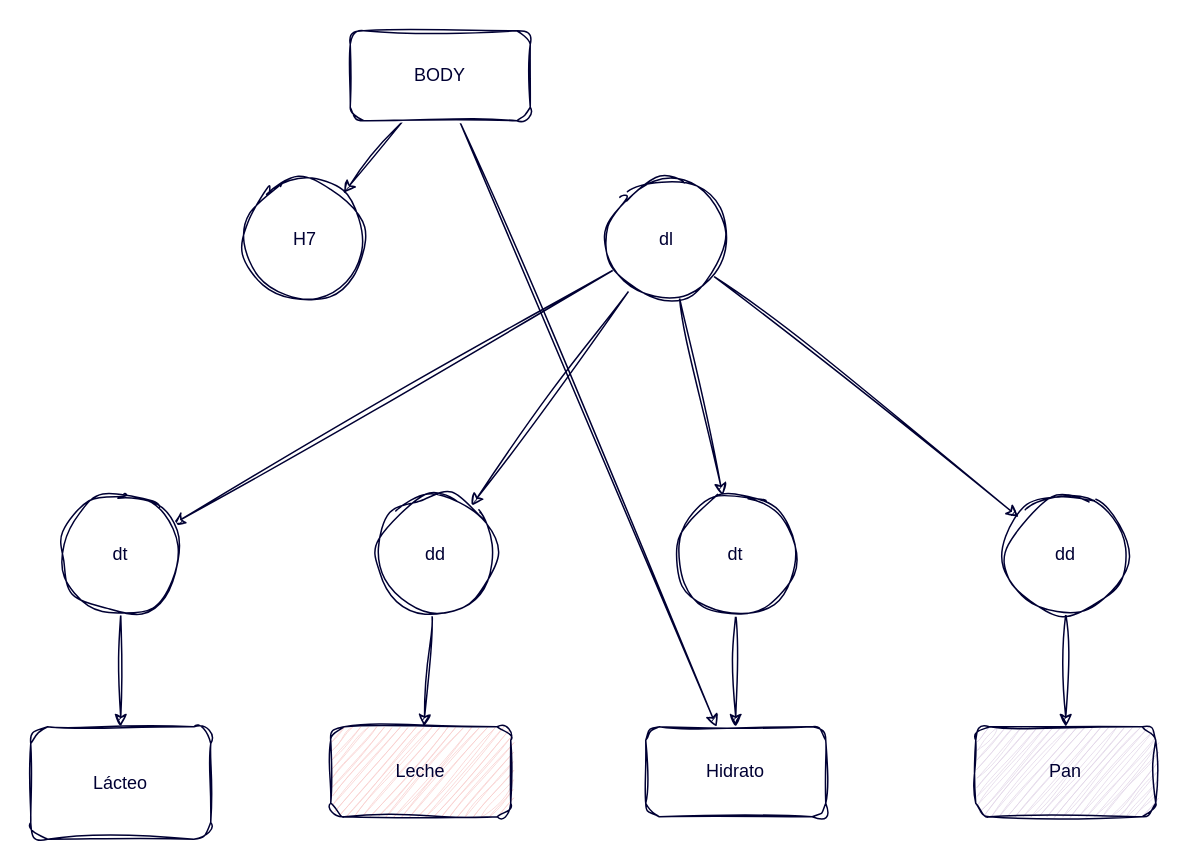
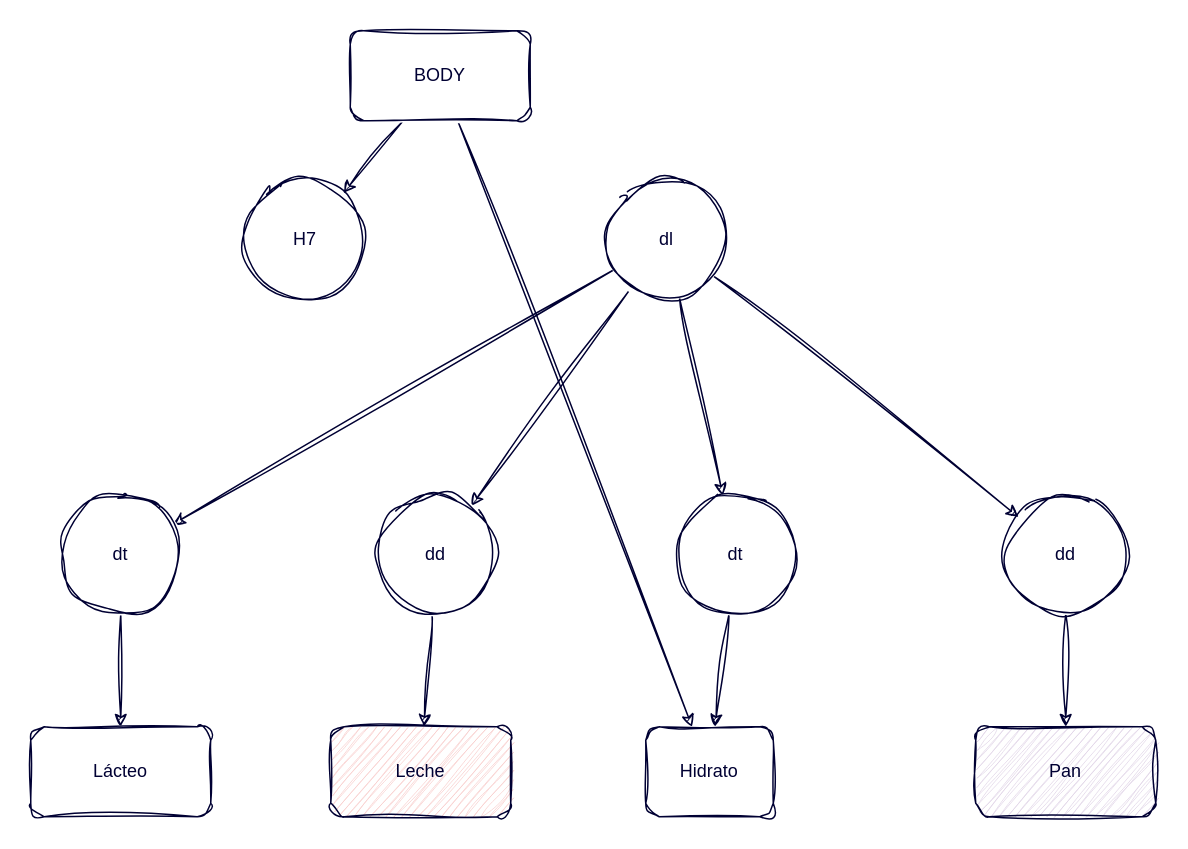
  <mxCell id="0" />
  <mxCell id="1" parent="0" />
  <mxCell id="2" style="edgeStyle=none;html=1;rounded=1;sketch=1;curveFitting=1;jiggle=2;strokeColor=#000033;" edge="1" parent="1" source="4" target="5"><mxGeometry relative="1" as="geometry" /></mxCell>
  <mxCell id="3" style="edgeStyle=none;html=1;rounded=1;sketch=1;curveFitting=1;jiggle=2;strokeColor=#000033;" edge="1" parent="1" source="4" target="21"><mxGeometry relative="1" as="geometry" /></mxCell>
  <mxCell id="4" value="BODY" style="rounded=1;whiteSpace=wrap;html=1;sketch=1;curveFitting=1;jiggle=2;fillColor=#FFFFFF;fontColor=#000033;strokeColor=#000033;" vertex="1" parent="1"><mxGeometry x="233" y="20" width="120" height="60" as="geometry" /></mxCell>
  <mxCell id="5" value="H7" style="ellipse;whiteSpace=wrap;html=1;aspect=fixed;rounded=1;sketch=1;curveFitting=1;jiggle=2;fillColor=#FFFFFF;strokeColor=#000033;fontColor=#000033;" vertex="1" parent="1"><mxGeometry x="163" y="119" width="80" height="80" as="geometry" /></mxCell>
  <mxCell id="6" style="edgeStyle=none;html=1;rounded=1;sketch=1;curveFitting=1;jiggle=2;strokeColor=#000033;" edge="1" parent="1" source="10" target="12"><mxGeometry relative="1" as="geometry" /></mxCell>
  <mxCell id="7" style="edgeStyle=none;html=1;rounded=1;sketch=1;curveFitting=1;jiggle=2;strokeColor=#000033;" edge="1" parent="1" source="10" target="14"><mxGeometry relative="1" as="geometry" /></mxCell>
  <mxCell id="8" style="edgeStyle=none;html=1;rounded=1;sketch=1;curveFitting=1;jiggle=2;strokeColor=#000033;" edge="1" parent="1" source="10" target="16"><mxGeometry relative="1" as="geometry" /></mxCell>
  <mxCell id="9" style="edgeStyle=none;html=1;rounded=1;sketch=1;curveFitting=1;jiggle=2;strokeColor=#000033;" edge="1" parent="1" source="10" target="18"><mxGeometry relative="1" as="geometry" /></mxCell>
  <mxCell id="10" value="dl" style="ellipse;whiteSpace=wrap;html=1;aspect=fixed;rounded=1;sketch=1;curveFitting=1;jiggle=2;fillColor=#FFFFFF;strokeColor=#000033;fontColor=#000033;" vertex="1" parent="1"><mxGeometry x="404" y="119" width="80" height="80" as="geometry" /></mxCell>
  <mxCell id="11" style="edgeStyle=none;html=1;rounded=1;sketch=1;curveFitting=1;jiggle=2;strokeColor=#000033;" edge="1" parent="1" source="12" target="19"><mxGeometry relative="1" as="geometry" /></mxCell>
  <mxCell id="12" value="dt" style="ellipse;whiteSpace=wrap;html=1;aspect=fixed;rounded=1;sketch=1;curveFitting=1;jiggle=2;fillColor=#FFFFFF;strokeColor=#000033;fontColor=#000033;" vertex="1" parent="1"><mxGeometry x="40" y="329" width="80" height="80" as="geometry" /></mxCell>
  <mxCell id="13" value="" style="edgeStyle=none;html=1;rounded=1;sketch=1;curveFitting=1;jiggle=2;strokeColor=#000033;" edge="1" parent="1" source="14" target="20"><mxGeometry relative="1" as="geometry" /></mxCell>
  <mxCell id="14" value="dd" style="ellipse;whiteSpace=wrap;html=1;aspect=fixed;rounded=1;sketch=1;curveFitting=1;jiggle=2;fillColor=#FFFFFF;strokeColor=#000033;fontColor=#000033;" vertex="1" parent="1"><mxGeometry x="250" y="329" width="80" height="80" as="geometry" /></mxCell>
  <mxCell id="15" value="" style="edgeStyle=none;html=1;rounded=1;sketch=1;curveFitting=1;jiggle=2;strokeColor=#000033;" edge="1" parent="1" source="16" target="21"><mxGeometry relative="1" as="geometry" /></mxCell>
  <mxCell id="16" value="dt" style="ellipse;whiteSpace=wrap;html=1;aspect=fixed;rounded=1;sketch=1;curveFitting=1;jiggle=2;fillColor=#FFFFFF;strokeColor=#000033;fontColor=#000033;" vertex="1" parent="1"><mxGeometry x="450" y="329" width="80" height="80" as="geometry" /></mxCell>
  <mxCell id="17" value="" style="edgeStyle=none;html=1;rounded=1;sketch=1;curveFitting=1;jiggle=2;strokeColor=#000033;" edge="1" parent="1" source="18" target="22"><mxGeometry relative="1" as="geometry" /></mxCell>
  <mxCell id="18" value="dd" style="ellipse;whiteSpace=wrap;html=1;aspect=fixed;rounded=1;sketch=1;curveFitting=1;jiggle=2;fillColor=#FFFFFF;strokeColor=#000033;fontColor=#000033;" vertex="1" parent="1"><mxGeometry x="670" y="329" width="80" height="80" as="geometry" /></mxCell>
- <mxCell id="19" value="Lácteo" style="rounded=1;whiteSpace=wrap;html=1;sketch=1;curveFitting=1;jiggle=2;fillColor=#FFFFFF;strokeColor=#000033;fontColor=#000033;" vertex="1" parent="1"><mxGeometry x="20" y="484" width="120" height="75" as="geometry" /></mxCell>
+ <mxCell id="19" value="Lácteo" style="rounded=1;whiteSpace=wrap;html=1;sketch=1;curveFitting=1;jiggle=2;fillColor=#FFFFFF;strokeColor=#000033;fontColor=#000033;" vertex="1" parent="1"><mxGeometry x="20" y="484" width="120" height="60" as="geometry" /></mxCell>
  <mxCell id="20" value="Leche" style="whiteSpace=wrap;html=1;rounded=1;sketch=1;curveFitting=1;jiggle=2;fillColor=#f8cecc;strokeColor=#000033;fontColor=#000033;" vertex="1" parent="1"><mxGeometry x="220" y="484" width="120" height="60" as="geometry" /></mxCell>
- <mxCell id="21" value="Hidrato" style="whiteSpace=wrap;html=1;rounded=1;sketch=1;curveFitting=1;jiggle=2;fillColor=#FFFFFF;strokeColor=#000033;fontColor=#000033;" vertex="1" parent="1"><mxGeometry x="430" y="484" width="120" height="60" as="geometry" /></mxCell>
+ <mxCell id="21" value="Hidrato" style="whiteSpace=wrap;html=1;rounded=1;sketch=1;curveFitting=1;jiggle=2;fillColor=#FFFFFF;strokeColor=#000033;fontColor=#000033;" vertex="1" parent="1"><mxGeometry x="430" y="484" width="85" height="60" as="geometry" /></mxCell>
  <mxCell id="22" value="Pan" style="whiteSpace=wrap;html=1;rounded=1;sketch=1;curveFitting=1;jiggle=2;fillColor=#e1d5e7;strokeColor=#000033;fontColor=#000033;" vertex="1" parent="1"><mxGeometry x="650" y="484" width="120" height="60" as="geometry" /></mxCell>
